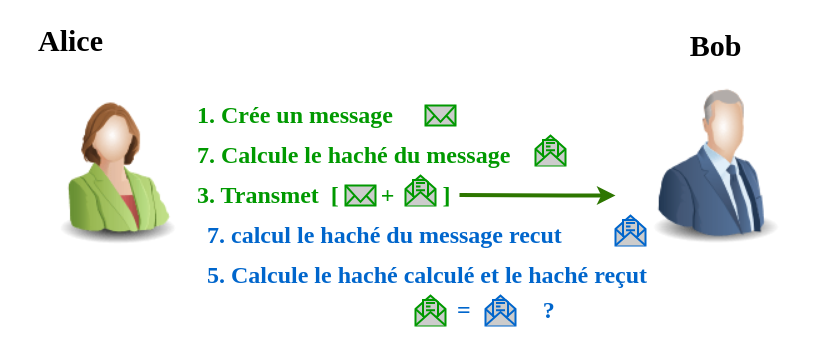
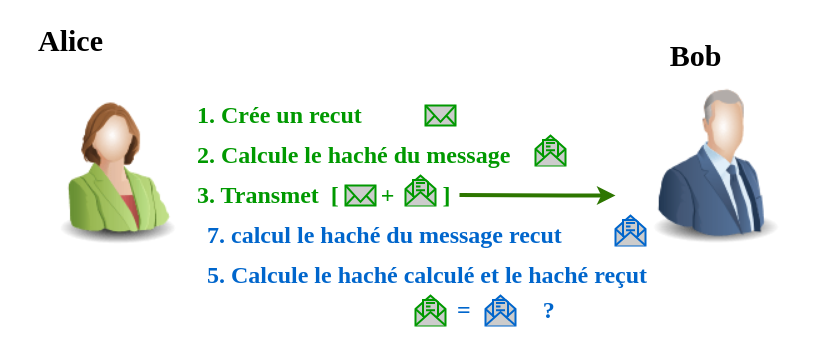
  <mxCell id="0" />
  <mxCell id="1" parent="0" />
  <mxCell id="2" value="" style="image;html=1;image=img/lib/clip_art/people/Suit_Woman_Green_128x128.png" parent="1" vertex="1"><mxGeometry x="35" y="85" width="160" height="160" as="geometry" /></mxCell>
- <mxCell id="3" value="&lt;font color=&quot;#009900&quot;&gt;1. Crée un message&lt;/font&gt;" style="text;html=1;fontSize=24;fontStyle=1;verticalAlign=middle;align=left;fontFamily=Lucida Console;fontColor=#97D077;" parent="1" vertex="1"><mxGeometry x="195" y="95" width="250" height="40" as="geometry" /></mxCell>
+ <mxCell id="3" value="&lt;font color=&quot;#009900&quot;&gt;1. Crée un recut&lt;/font&gt;" style="text;html=1;fontSize=24;fontStyle=1;verticalAlign=middle;align=left;fontFamily=Lucida Console;fontColor=#97D077;" parent="1" vertex="1"><mxGeometry x="195" y="95" width="250" height="40" as="geometry" /></mxCell>
  <mxCell id="4" value="" style="image;html=1;image=img/lib/clip_art/people/Suit_Man_Blue_128x128.png;fontFamily=Lucida Console;fontSize=20;" parent="1" vertex="1"><mxGeometry x="635" y="85" width="160" height="160" as="geometry" /></mxCell>
- <mxCell id="5" value="&lt;font color=&quot;#009900&quot;&gt;7. Calcule le haché du message&lt;/font&gt;" style="text;html=1;fontSize=24;fontStyle=1;verticalAlign=middle;align=left;fontFamily=Lucida Console;" parent="1" vertex="1"><mxGeometry x="195" y="135" width="130" height="40" as="geometry" /></mxCell>
+ <mxCell id="5" value="&lt;font color=&quot;#009900&quot;&gt;2. Calcule le haché du message&lt;/font&gt;" style="text;html=1;fontSize=24;fontStyle=1;verticalAlign=middle;align=left;fontFamily=Lucida Console;" parent="1" vertex="1"><mxGeometry x="195" y="135" width="130" height="40" as="geometry" /></mxCell>
  <mxCell id="6" value="&lt;font color=&quot;#000000&quot; style=&quot;font-size: 30px&quot;&gt;Alice&lt;/font&gt;" style="text;strokeColor=none;fillColor=none;html=1;fontSize=24;fontStyle=1;verticalAlign=middle;align=center;fontFamily=Lucida Console;fontColor=#009900;" parent="1" vertex="1"><mxGeometry x="20" y="20" width="100" height="40" as="geometry" /></mxCell>
- <mxCell id="7" value="&lt;font color=&quot;#000000&quot; style=&quot;font-size: 30px&quot;&gt;Bob&lt;/font&gt;" style="text;strokeColor=none;fillColor=none;html=1;fontSize=24;fontStyle=1;verticalAlign=middle;align=center;fontFamily=Lucida Console;fontColor=#009900;" parent="1" vertex="1"><mxGeometry x="665" y="25" width="100" height="40" as="geometry" /></mxCell>
+ <mxCell id="7" value="&lt;font color=&quot;#000000&quot; style=&quot;font-size: 30px&quot;&gt;Bob&lt;/font&gt;" style="text;strokeColor=none;fillColor=none;html=1;fontSize=24;fontStyle=1;verticalAlign=middle;align=center;fontFamily=Lucida Console;fontColor=#009900;" parent="1" vertex="1"><mxGeometry x="645" y="35" width="100" height="40" as="geometry" /></mxCell>
  <mxCell id="8" value="" style="html=1;verticalLabelPosition=bottom;align=center;labelBackgroundColor=#ffffff;verticalAlign=top;strokeWidth=2;strokeColor=#009900;shadow=0;dashed=0;shape=mxgraph.ios7.icons.mail;fontFamily=Lucida Console;fontSize=30;fontColor=#000000;fillColor=#CCCCCC;" parent="1" vertex="1"><mxGeometry x="425" y="105" width="30" height="20" as="geometry" /></mxCell>
  <mxCell id="9" value="&lt;font color=&quot;#009900&quot;&gt;3. Transmet&amp;nbsp; [&amp;nbsp; &amp;nbsp; &amp;nbsp; &amp;nbsp;+&amp;nbsp; &amp;nbsp; &amp;nbsp; &amp;nbsp; ]&lt;br&gt;&lt;/font&gt;" style="text;html=1;fontSize=24;fontStyle=1;verticalAlign=middle;align=left;fontFamily=Lucida Console;" parent="1" vertex="1"><mxGeometry x="195" y="175" width="250" height="40" as="geometry" /></mxCell>
  <mxCell id="10" value="" style="endArrow=classic;html=1;rounded=0;fontFamily=Lucida Console;fontSize=30;fontColor=#000000;strokeWidth=4;fillColor=#60a917;strokeColor=#2D7600;" parent="1" edge="1"><mxGeometry width="50" height="50" relative="1" as="geometry"><mxPoint x="459" y="194.5" as="sourcePoint" /><mxPoint x="615" y="195" as="targetPoint" /><Array as="points"><mxPoint x="565" y="195" /></Array></mxGeometry></mxCell>
  <mxCell id="11" value="&lt;font color=&quot;#0066cc&quot;&gt;7. calcul le haché du message recut&lt;/font&gt;" style="text;html=1;fontSize=24;fontStyle=1;verticalAlign=middle;align=left;fontFamily=Lucida Console;fontColor=#97D077;" parent="1" vertex="1"><mxGeometry x="205" y="215" width="250" height="40" as="geometry" /></mxCell>
  <mxCell id="12" value="" style="html=1;verticalLabelPosition=bottom;align=center;labelBackgroundColor=#ffffff;verticalAlign=top;strokeWidth=2;strokeColor=#009900;shadow=0;dashed=0;shape=mxgraph.ios7.icons.envelope_(message);fontFamily=Lucida Console;fontSize=30;fontColor=#0066CC;fillColor=#CCCCCC;" vertex="1" parent="1"><mxGeometry x="535" y="135" width="30" height="30" as="geometry" /></mxCell>
  <mxCell id="13" value="" style="html=1;verticalLabelPosition=bottom;align=center;labelBackgroundColor=#ffffff;verticalAlign=top;strokeWidth=2;strokeColor=#009900;shadow=0;dashed=0;shape=mxgraph.ios7.icons.envelope_(message);fontFamily=Lucida Console;fontSize=30;fontColor=#0066CC;fillColor=#CCCCCC;" vertex="1" parent="1"><mxGeometry x="405" y="175" width="30" height="30" as="geometry" /></mxCell>
  <mxCell id="14" value="" style="html=1;verticalLabelPosition=bottom;align=center;labelBackgroundColor=#ffffff;verticalAlign=top;strokeWidth=2;strokeColor=#009900;shadow=0;dashed=0;shape=mxgraph.ios7.icons.mail;fontFamily=Lucida Console;fontSize=30;fontColor=#000000;fillColor=#CCCCCC;" vertex="1" parent="1"><mxGeometry x="345" y="185" width="30" height="20" as="geometry" /></mxCell>
  <mxCell id="15" value="" style="html=1;verticalLabelPosition=bottom;align=center;labelBackgroundColor=#ffffff;verticalAlign=top;strokeWidth=2;strokeColor=#0066CC;shadow=0;dashed=0;shape=mxgraph.ios7.icons.envelope_(message);fontFamily=Lucida Console;fontSize=30;fontColor=#0066CC;fillColor=#CCCCCC;" vertex="1" parent="1"><mxGeometry x="615" y="215" width="30" height="30" as="geometry" /></mxCell>
  <mxCell id="16" value="&lt;font color=&quot;#0066cc&quot;&gt;5. Calcule le haché calculé et le haché reçut&lt;/font&gt;" style="text;html=1;fontSize=24;fontStyle=1;verticalAlign=middle;align=left;fontFamily=Lucida Console;fontColor=#97D077;" vertex="1" parent="1"><mxGeometry x="205" y="255" width="250" height="40" as="geometry" /></mxCell>
  <mxCell id="17" value="" style="html=1;verticalLabelPosition=bottom;align=center;labelBackgroundColor=#ffffff;verticalAlign=top;strokeWidth=2;strokeColor=#009900;shadow=0;dashed=0;shape=mxgraph.ios7.icons.envelope_(message);fontFamily=Lucida Console;fontSize=30;fontColor=#0066CC;fillColor=#CCCCCC;" vertex="1" parent="1"><mxGeometry x="415" y="295" width="30" height="30" as="geometry" /></mxCell>
  <mxCell id="18" value="" style="html=1;verticalLabelPosition=bottom;align=center;labelBackgroundColor=#ffffff;verticalAlign=top;strokeWidth=2;strokeColor=#0066CC;shadow=0;dashed=0;shape=mxgraph.ios7.icons.envelope_(message);fontFamily=Lucida Console;fontSize=30;fontColor=#0066CC;fillColor=#CCCCCC;" vertex="1" parent="1"><mxGeometry x="485" y="295" width="30" height="30" as="geometry" /></mxCell>
  <mxCell id="19" value="&lt;font color=&quot;#0066cc&quot;&gt;=&amp;nbsp; &amp;nbsp; &amp;nbsp; &amp;nbsp; &amp;nbsp; &amp;nbsp; ?&amp;nbsp;&lt;/font&gt;" style="text;html=1;fontSize=24;fontStyle=1;verticalAlign=middle;align=left;fontFamily=Lucida Console;fontColor=#97D077;" vertex="1" parent="1"><mxGeometry x="455" y="290" width="250" height="40" as="geometry" /></mxCell>
